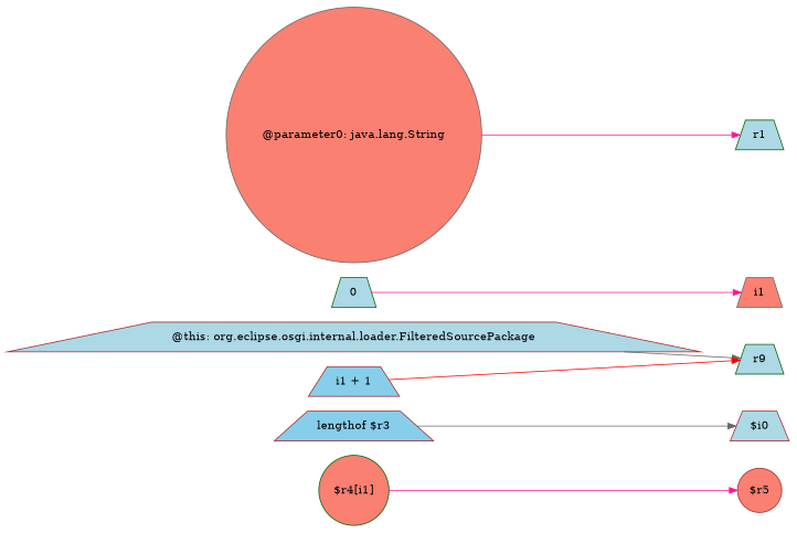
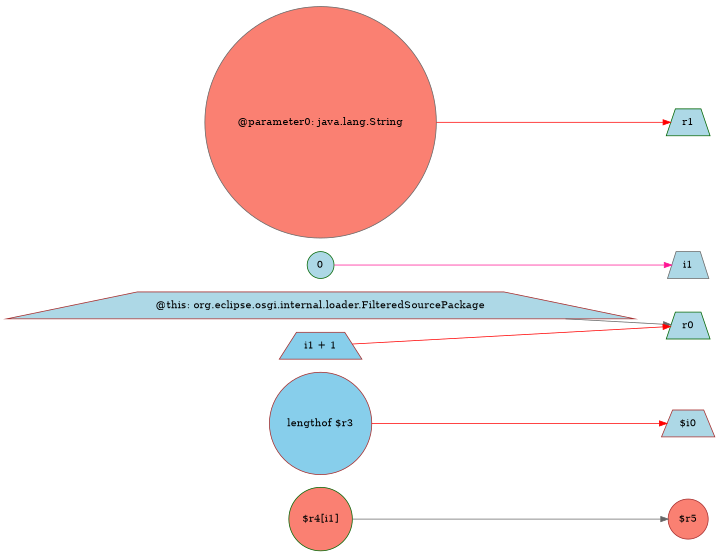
  digraph {
    rankdir=LR
    node [color=brown fillcolor=lightblue shape=trapezium style=filled]
    edge [color=deeppink]
    n1 [color=darkgreen fillcolor=salmon label="$r4[i1]" shape=circle]
    n2 [fillcolor=salmon label="$r5" shape=circle]
-   n3 [fillcolor=skyblue label="lengthof $r3"]
+   n3 [fillcolor=skyblue label="lengthof $r3" shape=circle]
    n4 [label="$i0"]
    n5 [label="@this: org.eclipse.osgi.internal.loader.FilteredSourcePackage"]
-   n6 [color=darkgreen label=r9]
-   n7 [color=darkgreen label=0]
-   n8 [color=gray40 fillcolor=salmon label=i1]
+   n6 [color=darkgreen label=r0]
+   n7 [color=darkgreen label=0 shape=circle]
+   n8 [color=gray40 label=i1]
    n9 [color=gray40 fillcolor=salmon label="@parameter0: java.lang.String" shape=circle]
    n10 [color=darkgreen label=r1]
    n11 [fillcolor=skyblue label="i1 + 1"]
-   n1 -> n2
-   n3 -> n4 [color=gray40]
+   n1 -> n2 [color=gray40]
+   n3 -> n4 [color=red]
    n5 -> n6 [color=gray40]
    n7 -> n8
-   n9 -> n10
+   n9 -> n10 [color=red]
    n11 -> n6 [color=red]
  }
